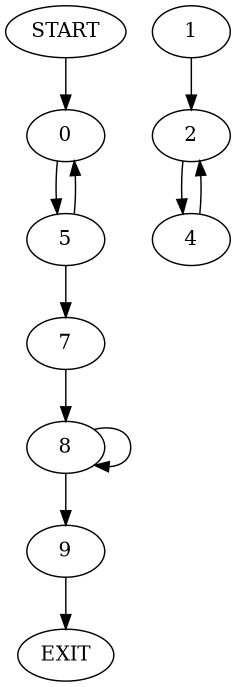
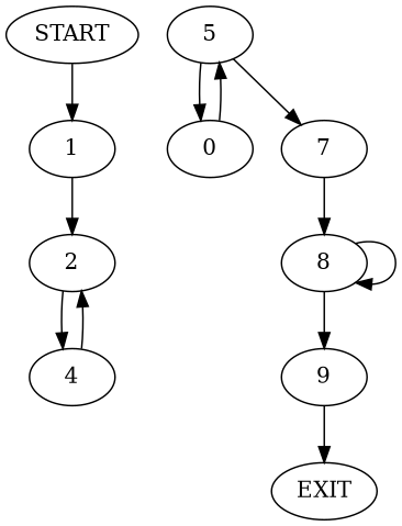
  digraph {
    n1 [label=START]
    1
    2
    n4 [label=EXIT]
    4
    n6 [label=0]
    5
    7
    8
    9
-   n1 -> n6
+   n1 -> 1
    1 -> 2
    2 -> 4
    4 -> 2
    n6 -> 5
    5 -> n6
    5 -> 7
    7 -> 8
    8 -> 8
    8 -> 9
    9 -> n4
  }
